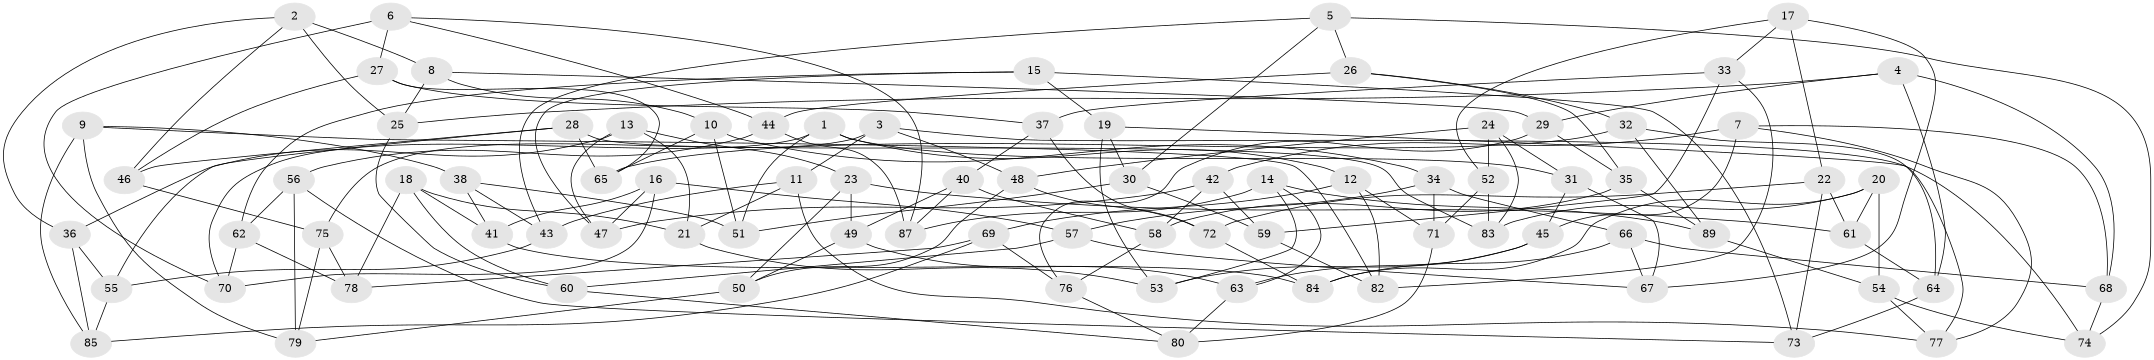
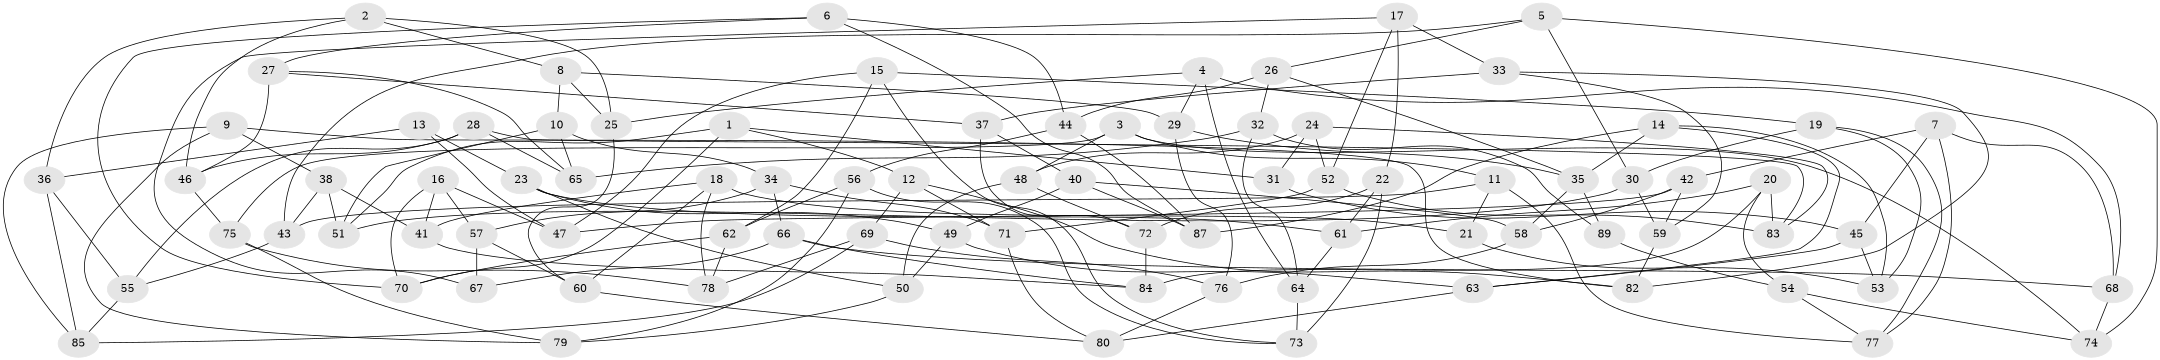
  graph {
    node [color=gray90 style=filled]
    1
    12
    31
    51
    70
    82
    69
    71
    45
    67
    2
    8
    25
    36
    46
    29
    10
    60
    85
    55
    75
    3
    11
    48
    74
    43
    77
    21
    72
    50
    79
    78
    4
    64
    68
    35
    76
    73
    5
    26
    30
    44
    32
    59
    6
    27
    n47 [label=87]
    65
    37
    56
    7
    42
    47
    58
    53
    63
    34
    9
    38
    41
    57
    66
    80
    13
    23
    61
    49
    14
    n69 [label=89]
    54
    15
    19
    62
    16
    84
    17
    22
    33
    52
    83
    18
    20
    24
    40
    28
    1 -- 12
    1 -- 31
    1 -- 51
    1 -- 70
    12 -- 82
    12 -- 69
    12 -- 71
    31 -- 45
-   31 -- 67
    69 -- 85
    69 -- 78
    69 -- 76
    71 -- 80
    45 -- 53
    45 -- 63
    2 -- 8
    2 -- 25
    2 -- 36
    2 -- 46
    8 -- 25
    8 -- 29
    8 -- 10
    25 -- 60
    36 -- 85
    36 -- 55
    46 -- 75
    29 -- 35
    29 -- 76
    10 -- 51
    10 -- 65
    10 -- 34
    60 -- 80
    55 -- 85
    75 -- 79
    75 -- 78
    3 -- 75
    3 -- 11
    3 -- 48
    3 -- 74
    11 -- 43
    11 -- 77
    11 -- 21
    48 -- 72
    48 -- 50
    43 -- 55
    21 -- 53
    72 -- 84
    50 -- 79
    4 -- 25
    4 -- 29
    4 -- 64
    4 -- 68
    64 -- 73
    68 -- 74
    35 -- 58
    35 -- n69
    76 -- 80
    5 -- 74
    5 -- 43
    5 -- 26
    5 -- 30
    26 -- 35
    26 -- 44
    26 -- 32
    30 -- 51
    30 -- 59
    44 -- n47
    44 -- 56
    32 -- 64
    32 -- 65
    32 -- n69
    59 -- 82
    6 -- 70
    6 -- 44
    6 -- 27
    6 -- n47
    27 -- 46
    27 -- 65
    27 -- 37
    37 -- 72
    37 -- 40
    56 -- 79
    56 -- 73
    56 -- 62
    7 -- 45
    7 -- 77
    7 -- 68
    7 -- 42
    42 -- 59
    42 -- 47
    42 -- 58
    58 -- 76
    63 -- 80
    34 -- 71
    34 -- 57
    34 -- 66
    9 -- 82
    9 -- 85
    9 -- 79
    9 -- 38
    38 -- 51
    38 -- 43
    38 -- 41
    41 -- 84
    57 -- 67
    57 -- 60
    66 -- 67
    66 -- 68
    66 -- 84
    13 -- 36
-   13 -- 21
    13 -- 47
    13 -- 23
    23 -- 50
    23 -- 61
    23 -- 49
    61 -- 64
    49 -- 50
    49 -- 63
    14 -- n47
    14 -- 53
    14 -- 63
-   14 -- n69
+   14 -- 35
    n69 -- 54
    54 -- 74
    54 -- 77
    15 -- 73
    15 -- 47
    15 -- 19
    15 -- 62
    19 -- 77
    19 -- 30
    19 -- 53
    62 -- 70
    62 -- 78
    16 -- 70
    16 -- 47
    16 -- 41
    16 -- 57
    17 -- 67
    17 -- 22
    17 -- 33
    17 -- 52
    22 -- 72
    22 -- 73
    22 -- 61
    33 -- 82
    33 -- 59
    33 -- 37
    52 -- 71
    52 -- 83
    18 -- 60
    18 -- 21
    18 -- 78
    18 -- 41
    20 -- 61
    20 -- 54
    20 -- 84
    20 -- 83
    24 -- 31
    24 -- 48
    24 -- 52
    24 -- 83
    40 -- n47
    40 -- 58
    40 -- 49
    28 -- 46
    28 -- 55
    28 -- 65
    28 -- 83
  }
